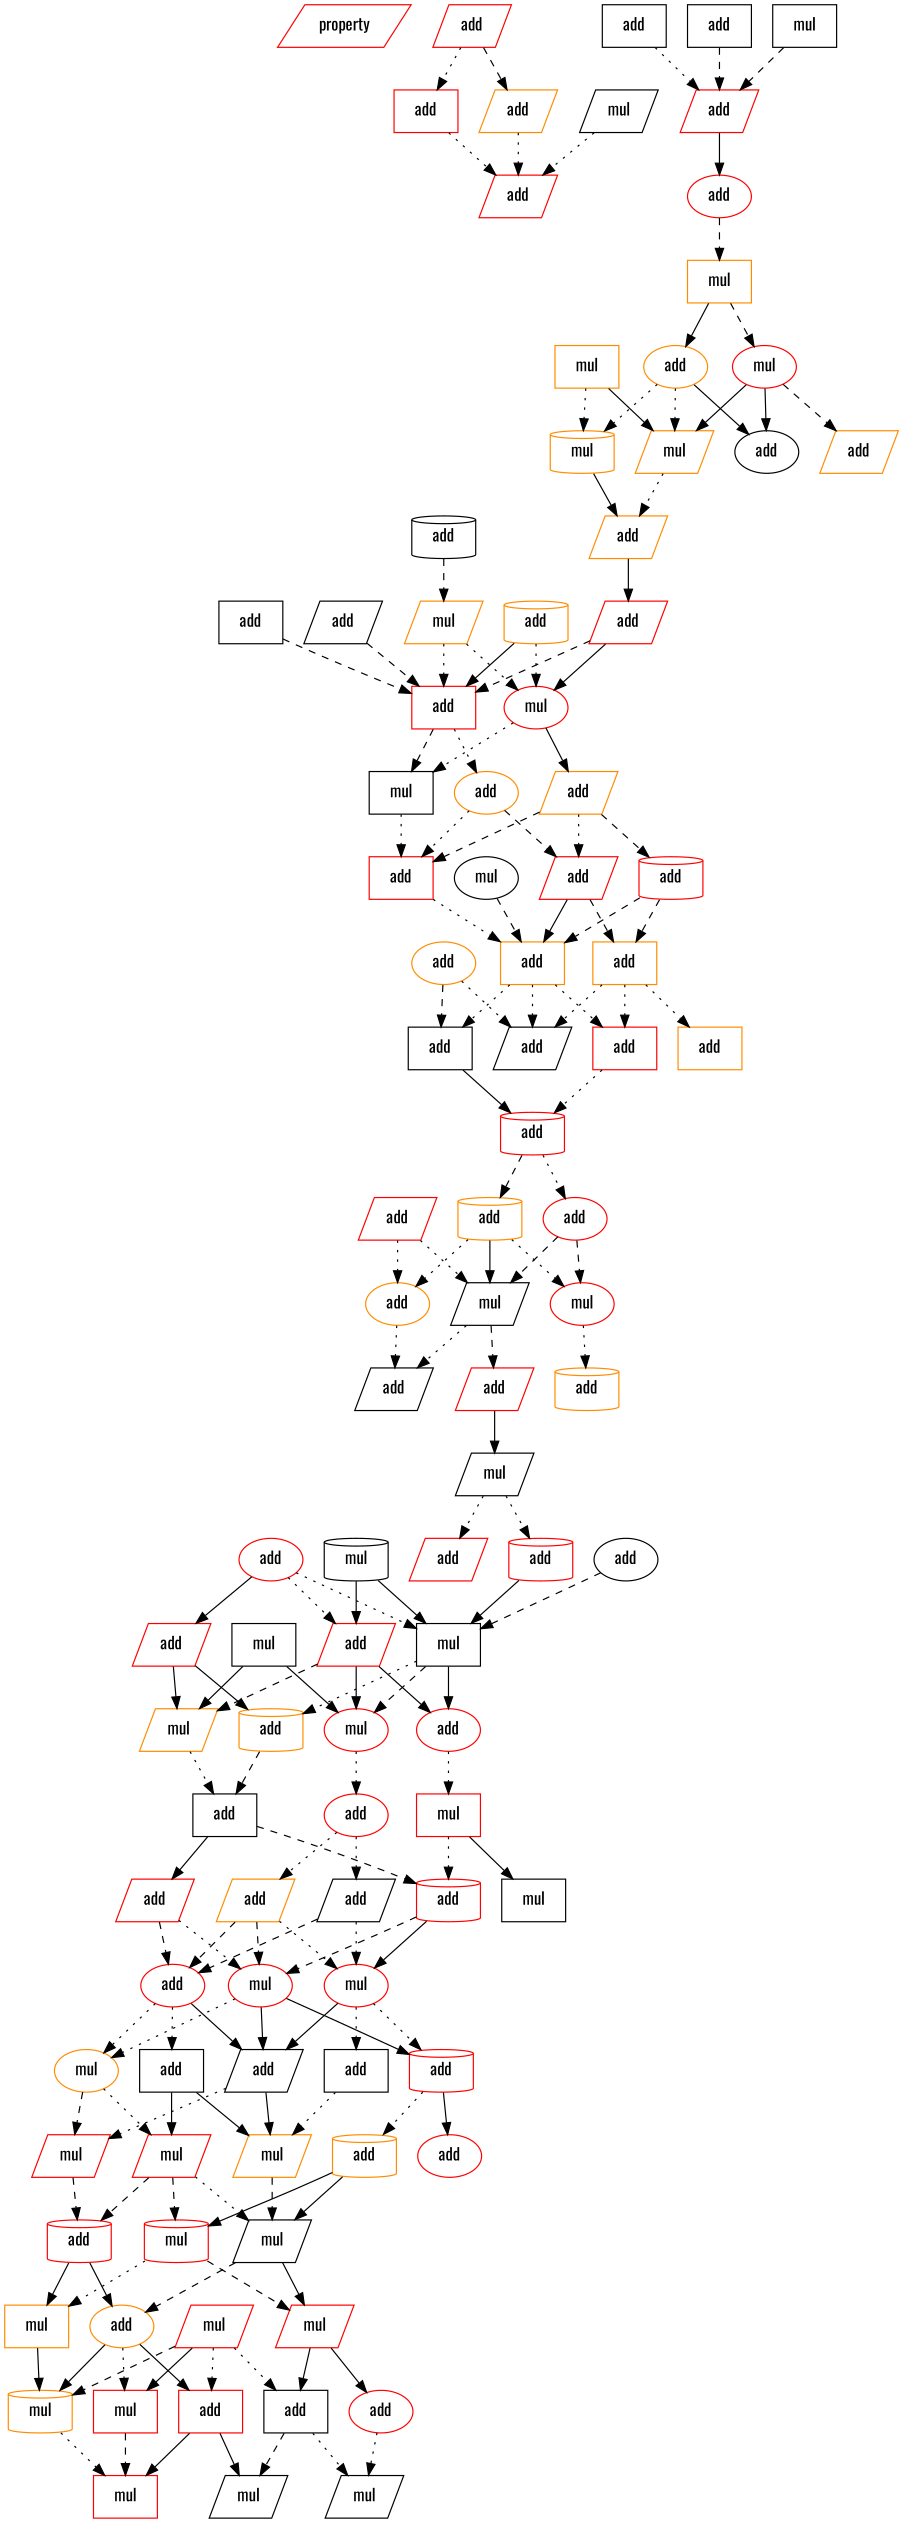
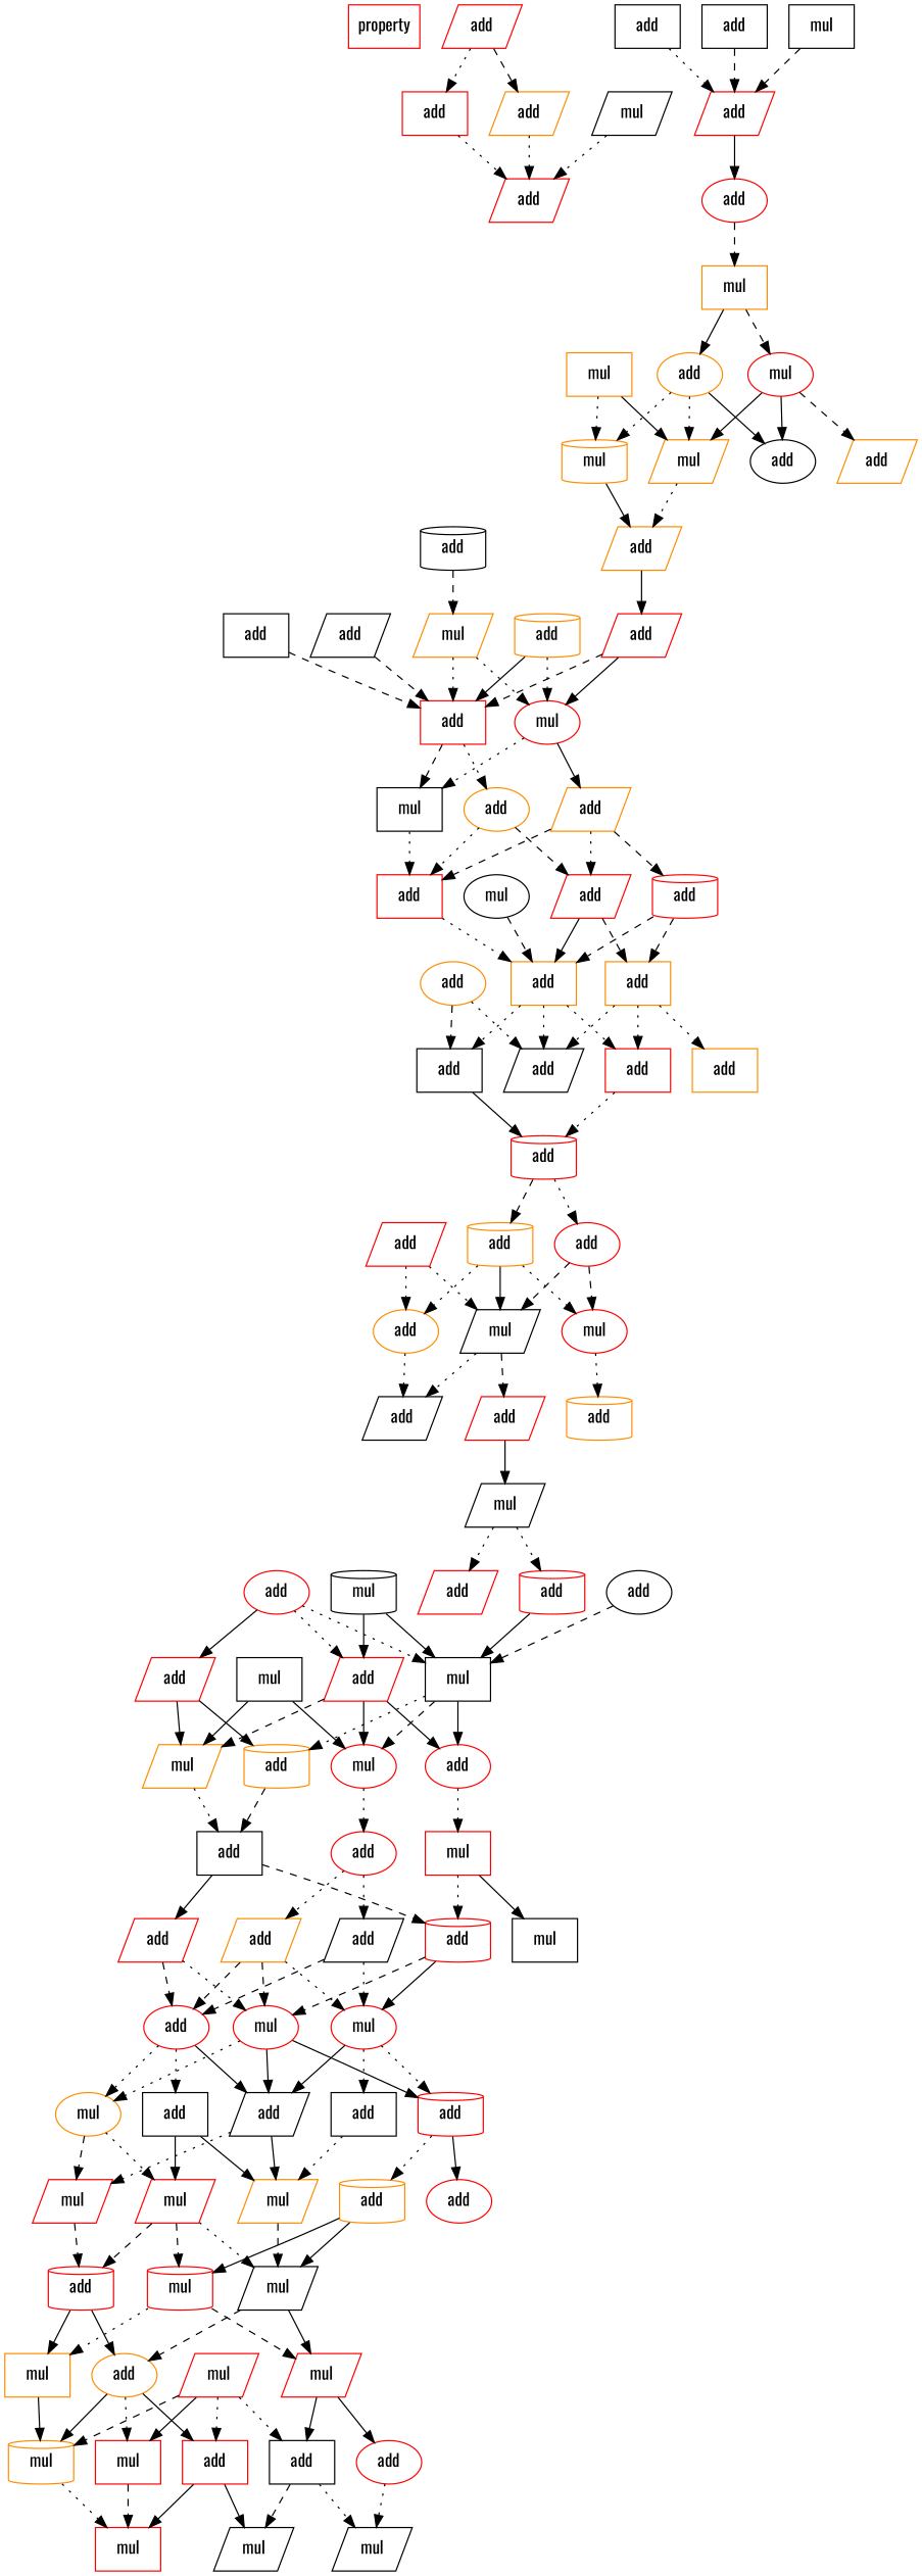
  digraph {
    fontname=Oswald
    node [fontcolor=black color=red shape=parallelogram fontname=Oswald]
    edge [style=dotted fontname=Oswald]
-   property [lf=1.2 mul=2]
+   property [lf=1.2 mul=2 shape=box]
    n2 [label=add]
    n3 [label=add shape=box]
    n4 [label=add color=darkorange]
    n5 [label=add]
    n6 [label=mul color=black]
    n7 [label=add color=black shape=box]
    n8 [label=add]
    n9 [label=add color=black shape=box]
    n10 [label=mul color=black shape=box]
    n11 [label=add shape=ellipse]
    n12 [label=mul color=darkorange shape=box]
    n13 [label=mul shape=ellipse]
    n14 [label=add color=darkorange shape=ellipse]
    n15 [label=mul color=darkorange]
    n16 [label=add color=darkorange]
    n17 [label=add color=black shape=ellipse]
    n18 [label=mul color=darkorange shape=cylinder]
    n19 [label=mul color=darkorange shape=box]
    n20 [label=add color=darkorange]
    n21 [label=add color=black shape=cylinder]
    n22 [label=mul color=darkorange]
    n23 [label=add]
    n24 [label=add color=darkorange shape=cylinder]
    n25 [label=add shape=box]
    n26 [label=mul shape=ellipse]
    n27 [label=add color=black shape=box]
    n28 [label=add color=black]
    n29 [label=add color=darkorange shape=ellipse]
    n30 [label=mul color=black shape=box]
    n31 [label=add color=darkorange]
    n32 [label=add shape=box]
    n33 [label=add]
    n34 [label=add shape=cylinder]
    n35 [label=mul color=black shape=ellipse]
    n36 [label=add color=darkorange shape=box]
    n37 [label=add color=darkorange shape=box]
    n38 [label=add color=darkorange shape=ellipse]
    n39 [label=add color=black]
    n40 [label=add color=black shape=box]
    n41 [label=add shape=box]
    n42 [label=add color=darkorange shape=box]
    n43 [label=add shape=cylinder]
    n44 [label=add color=darkorange shape=cylinder]
    n45 [label=add shape=ellipse]
    n46 [label=mul color=black]
    n47 [label=add color=darkorange shape=ellipse]
    n48 [label=mul shape=ellipse]
    n49 [label=add]
    n50 [label=add color=black]
    n51 [label=add]
    n52 [label=add color=darkorange shape=cylinder]
    n53 [label=mul color=black]
    n54 [label=add shape=cylinder]
    n55 [label=add]
    n56 [label=mul color=black shape=box]
    n57 [label=add color=black shape=ellipse]
    n58 [label=add shape=ellipse]
    n59 [label=add]
    n60 [label=add]
    n61 [label=mul color=black shape=cylinder]
    n62 [label=mul color=black shape=box]
    n63 [label=mul shape=ellipse]
    n64 [label=mul color=darkorange]
    n65 [label=add color=darkorange shape=cylinder]
    n66 [label=add shape=ellipse]
    n67 [label=mul shape=box]
    n68 [label=add color=black shape=box]
    n69 [label=add shape=ellipse]
    n70 [label=add shape=cylinder]
    n71 [label=mul color=black shape=box]
    n72 [label=add]
    n73 [label=add color=black]
    n74 [label=add color=darkorange]
    n75 [label=add shape=ellipse]
    n76 [label=mul shape=ellipse]
    n77 [label=mul shape=ellipse]
    n78 [label=add color=black]
    n79 [label=add shape=cylinder]
    n80 [label=mul color=darkorange shape=ellipse]
    n81 [label=add color=black shape=box]
    n82 [label=add color=black shape=box]
    n83 [label=mul color=darkorange]
    n84 [label=mul]
    n85 [label=add color=darkorange shape=cylinder]
    n86 [label=add shape=ellipse]
    n87 [label=mul]
    n88 [label=mul color=black]
    n89 [label=mul shape=cylinder]
    n90 [label=add shape=cylinder]
    n91 [label=add color=darkorange shape=ellipse]
    n92 [label=mul]
    n93 [label=mul color=darkorange shape=box]
    n94 [label=mul color=darkorange shape=cylinder]
    n95 [label=mul shape=box]
    n96 [label=add shape=box]
    n97 [label=mul]
    n98 [label=add color=black shape=box]
    n99 [label=add shape=ellipse]
    n100 [label=mul shape=box]
    n101 [label=mul color=black]
    n102 [label=mul color=black]
    n2 -> n3
    n2 -> n4 [style=dashed]
    n3 -> n5
    n4 -> n5
    n6 -> n5
    n7 -> n8
    n8 -> n11 [style=solid]
    n9 -> n8 [style=dashed]
    n10 -> n8 [style=dashed]
    n11 -> n12 [style=dashed]
    n12 -> n13 [style=dashed]
    n12 -> n14 [style=solid]
    n13 -> n15 [style=solid]
    n13 -> n16 [style=dashed]
    n13 -> n17 [style=solid]
    n14 -> n15
    n14 -> n17 [style=solid]
    n14 -> n18
    n15 -> n20
    n18 -> n20 [style=solid]
    n19 -> n15 [style=solid]
    n19 -> n18
    n20 -> n23 [style=solid]
    n21 -> n22 [style=dashed]
    n22 -> n25
    n22 -> n26
    n23 -> n25 [style=dashed]
    n23 -> n26 [style=solid]
    n24 -> n25 [style=solid]
    n24 -> n26
    n25 -> n29
    n25 -> n30 [style=dashed]
    n26 -> n30
    n26 -> n31 [style=solid]
    n27 -> n25 [style=dashed]
    n28 -> n25 [style=dashed]
    n29 -> n32
    n29 -> n33 [style=dashed]
    n30 -> n32
    n31 -> n32 [style=dashed]
    n31 -> n33
    n31 -> n34 [style=dashed]
    n32 -> n36
    n33 -> n36 [style=solid]
    n33 -> n37 [style=dashed]
    n34 -> n36 [style=dashed]
    n34 -> n37 [style=dashed]
    n35 -> n36 [style=dashed]
    n36 -> n39
    n36 -> n40
    n36 -> n41
    n37 -> n39
    n37 -> n41
    n37 -> n42
    n38 -> n39
    n38 -> n40 [style=dashed]
    n40 -> n43 [style=solid]
    n41 -> n43
    n43 -> n44 [style=dashed]
    n43 -> n45
    n44 -> n46 [style=solid]
    n44 -> n47
    n44 -> n48
    n45 -> n46 [style=dashed]
    n45 -> n48 [style=dashed]
    n46 -> n50
    n46 -> n51 [style=dashed]
    n47 -> n50
    n48 -> n52
    n49 -> n46
    n49 -> n47
    n51 -> n53 [style=solid]
    n53 -> n54
    n53 -> n55
    n54 -> n56 [style=solid]
    n56 -> n63 [style=dashed]
    n56 -> n65
    n56 -> n66 [style=solid]
    n57 -> n56 [style=dashed]
    n58 -> n56
    n58 -> n59 [style=solid]
    n58 -> n60
    n59 -> n64 [style=solid]
    n59 -> n65 [style=solid]
    n60 -> n63 [style=solid]
    n60 -> n64 [style=dashed]
    n60 -> n66 [style=solid]
    n61 -> n56 [style=solid]
    n61 -> n60 [style=solid]
    n62 -> n63 [style=solid]
    n62 -> n64 [style=solid]
    n63 -> n69
    n64 -> n68
    n65 -> n68 [style=dashed]
    n66 -> n67
    n67 -> n70
    n67 -> n71 [style=solid]
    n68 -> n70 [style=dashed]
    n68 -> n72 [style=solid]
    n69 -> n73
    n69 -> n74
    n70 -> n76 [style=solid]
    n70 -> n77 [style=dashed]
    n72 -> n75 [style=dashed]
    n72 -> n77
    n73 -> n75 [style=dashed]
    n73 -> n76
    n74 -> n75 [style=dashed]
    n74 -> n76
    n74 -> n77 [style=dashed]
    n75 -> n78 [style=solid]
    n75 -> n80
    n75 -> n81
    n76 -> n78 [style=solid]
    n76 -> n79
    n76 -> n82
    n77 -> n78 [style=solid]
    n77 -> n79 [style=solid]
    n77 -> n80
    n78 -> n83 [style=solid]
    n78 -> n84
    n79 -> n85
    n79 -> n86 [style=solid]
    n80 -> n84 [style=dashed]
    n80 -> n87
    n81 -> n83 [style=solid]
    n81 -> n87 [style=solid]
    n82 -> n83
    n83 -> n88 [style=dashed]
    n84 -> n90 [style=dashed]
    n85 -> n88 [style=solid]
    n85 -> n89 [style=solid]
    n87 -> n88
    n87 -> n89 [style=dashed]
    n87 -> n90 [style=dashed]
    n88 -> n91 [style=dashed]
    n88 -> n92 [style=solid]
    n89 -> n92 [style=dashed]
    n89 -> n93
    n90 -> n91 [style=solid]
    n90 -> n93 [style=solid]
    n91 -> n94 [style=solid]
    n91 -> n95
    n91 -> n96 [style=solid]
    n92 -> n98 [style=solid]
    n92 -> n99 [style=solid]
    n93 -> n94 [style=solid]
    n94 -> n100
    n95 -> n100 [style=dashed]
    n96 -> n100 [style=solid]
    n96 -> n102 [style=solid]
    n97 -> n94 [style=dashed]
    n97 -> n95 [style=solid]
    n97 -> n96
    n97 -> n98
    n98 -> n101
    n98 -> n102 [style=dashed]
    n99 -> n101
  }
